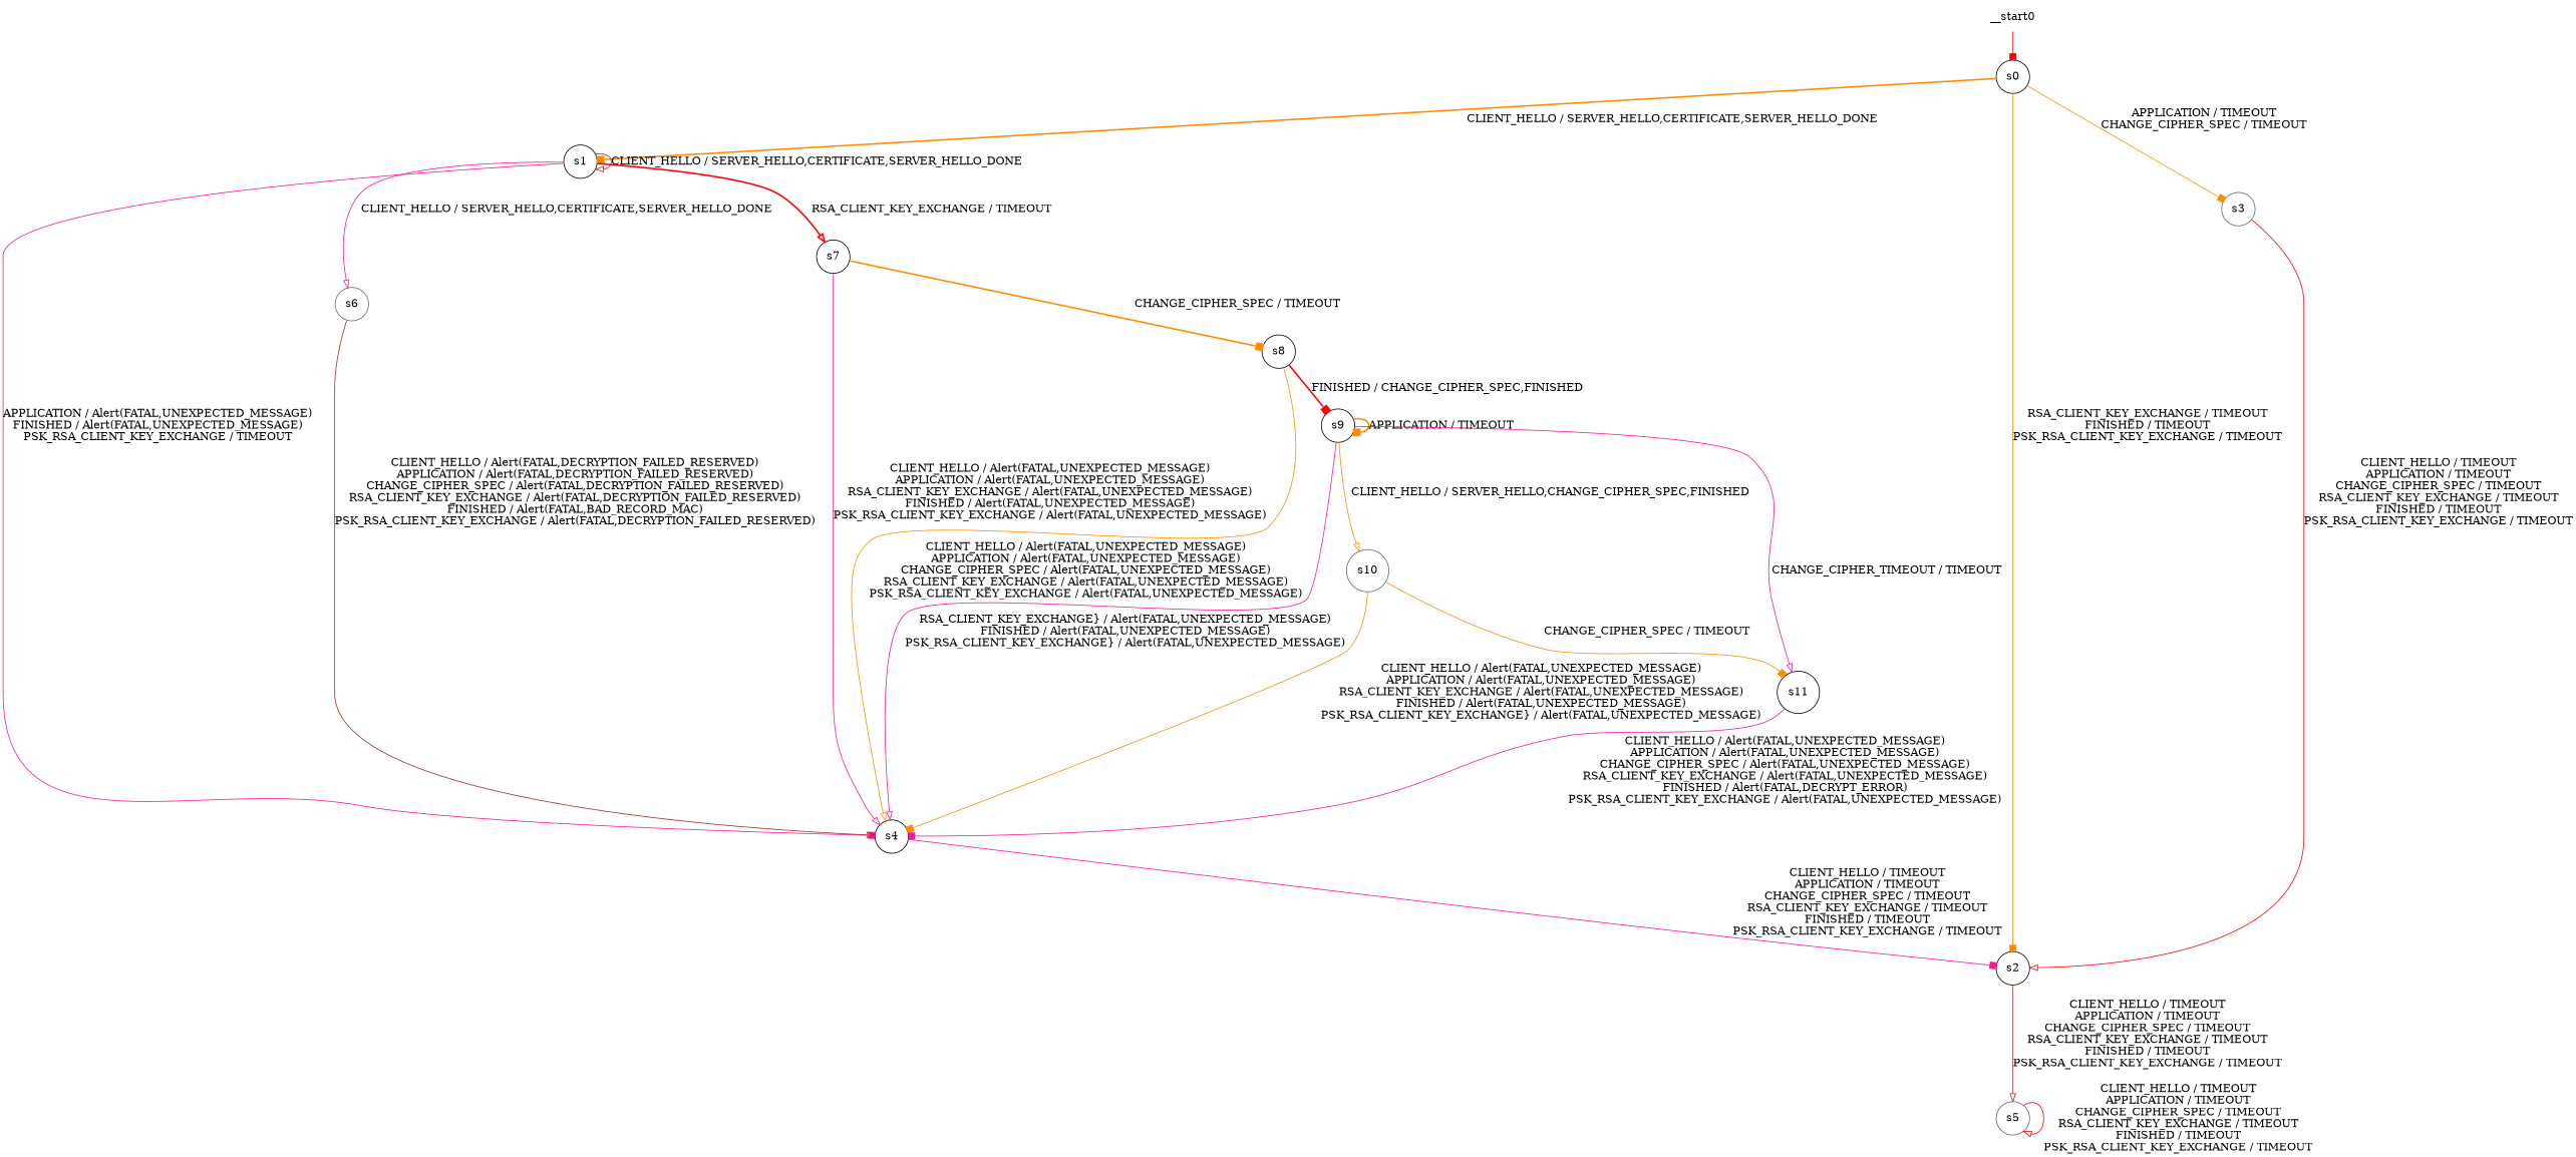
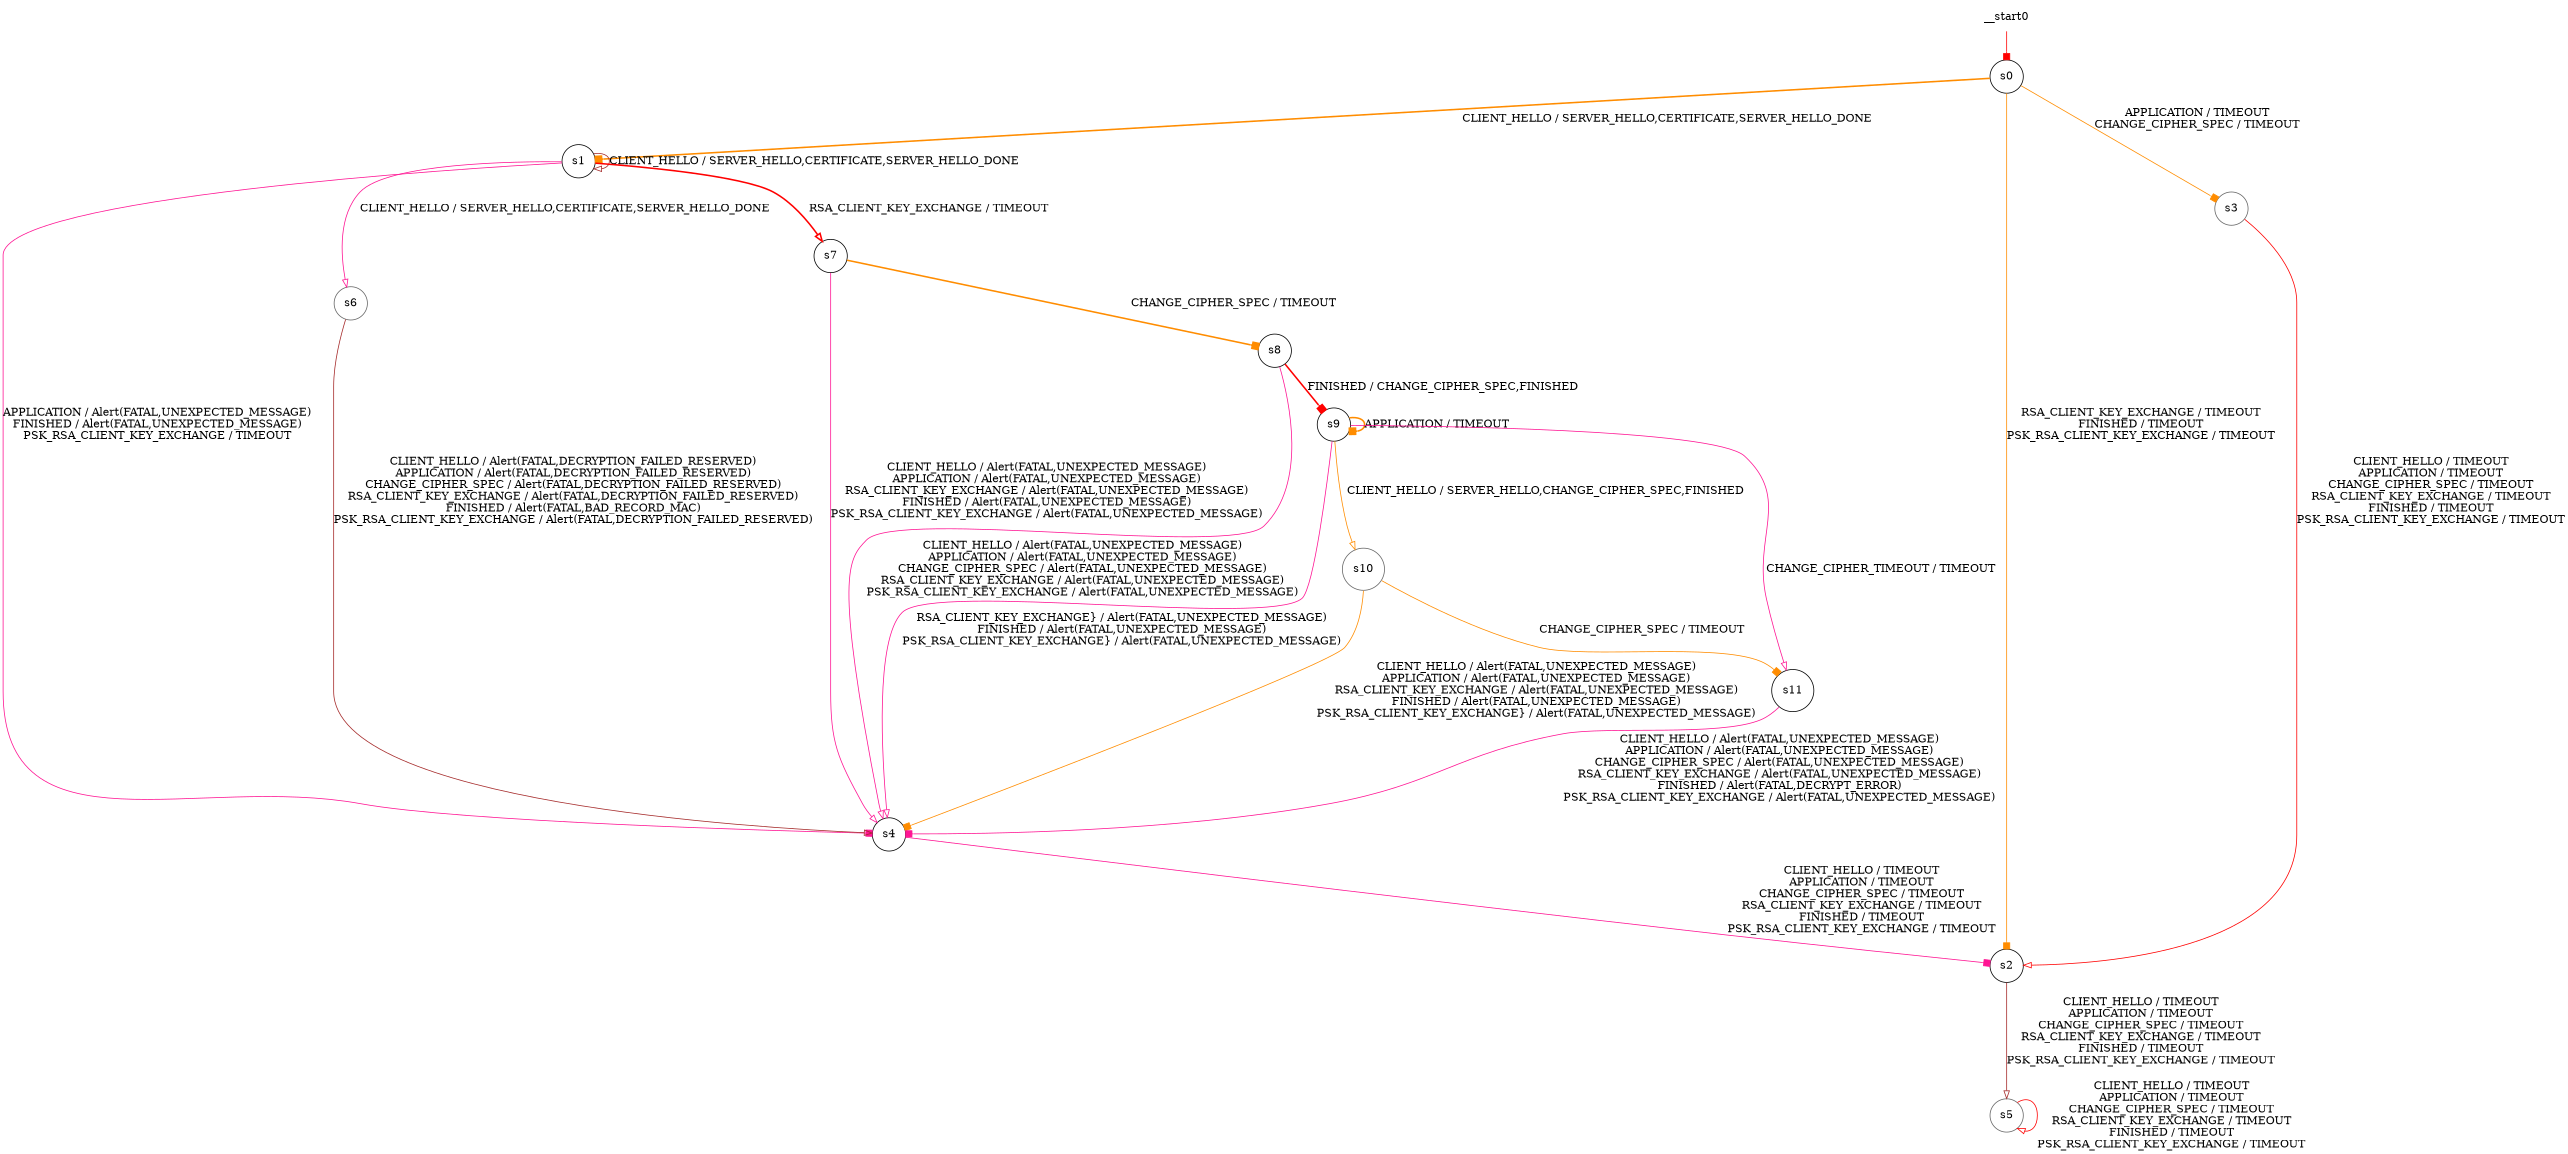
  digraph {
    node [color=black shape=circle]
    edge [arrowhead=box color=darkorange]
    __start0 [shape=none]
    n2 [label=s0]
    n3 [label=s1]
    n4 [label=s2]
    n5 [color=gray40 label=s3]
    n6 [label=s4]
    n7 [color=gray40 label=s6]
    n8 [label=s7]
    n9 [color=gray40 label=s5]
    n10 [label=s8]
    n11 [label=s9]
    n12 [color=gray40 label=s10]
    n13 [label=s11]
    __start0 -> n2 [color=red]
    n2 -> n3 [label="CLIENT_HELLO / SERVER_HELLO,CERTIFICATE,SERVER_HELLO_DONE" penwidth=2]
    n2 -> n4 [label="RSA_CLIENT_KEY_EXCHANGE / TIMEOUT\nFINISHED / TIMEOUT\nPSK_RSA_CLIENT_KEY_EXCHANGE / TIMEOUT"]
    n2 -> n5 [label="APPLICATION / TIMEOUT\nCHANGE_CIPHER_SPEC / TIMEOUT"]
    n3 -> n3 [arrowhead=onormal color=brown label="CLIENT_HELLO / SERVER_HELLO,CERTIFICATE,SERVER_HELLO_DONE"]
    n3 -> n6 [color=deeppink label="APPLICATION / Alert(FATAL,UNEXPECTED_MESSAGE)\nFINISHED / Alert(FATAL,UNEXPECTED_MESSAGE)\nPSK_RSA_CLIENT_KEY_EXCHANGE / TIMEOUT"]
    n3 -> n7 [arrowhead=onormal color=deeppink label="CLIENT_HELLO / SERVER_HELLO,CERTIFICATE,SERVER_HELLO_DONE"]
    n3 -> n8 [arrowhead=onormal color=red label="RSA_CLIENT_KEY_EXCHANGE / TIMEOUT" penwidth=2]
    n4 -> n9 [arrowhead=onormal color=brown label="CLIENT_HELLO / TIMEOUT\nAPPLICATION / TIMEOUT\nCHANGE_CIPHER_SPEC / TIMEOUT\nRSA_CLIENT_KEY_EXCHANGE / TIMEOUT\nFINISHED / TIMEOUT\nPSK_RSA_CLIENT_KEY_EXCHANGE / TIMEOUT"]
    n5 -> n4 [arrowhead=onormal color=red label="CLIENT_HELLO / TIMEOUT\nAPPLICATION / TIMEOUT\nCHANGE_CIPHER_SPEC / TIMEOUT\nRSA_CLIENT_KEY_EXCHANGE / TIMEOUT\nFINISHED / TIMEOUT\nPSK_RSA_CLIENT_KEY_EXCHANGE / TIMEOUT"]
    n6 -> n4 [color=deeppink label="CLIENT_HELLO / TIMEOUT\nAPPLICATION / TIMEOUT\nCHANGE_CIPHER_SPEC / TIMEOUT\nRSA_CLIENT_KEY_EXCHANGE / TIMEOUT\nFINISHED / TIMEOUT\nPSK_RSA_CLIENT_KEY_EXCHANGE / TIMEOUT"]
    n7 -> n6 [arrowhead=onormal color=brown label="CLIENT_HELLO / Alert(FATAL,DECRYPTION_FAILED_RESERVED)\nAPPLICATION / Alert(FATAL,DECRYPTION_FAILED_RESERVED)\nCHANGE_CIPHER_SPEC / Alert(FATAL,DECRYPTION_FAILED_RESERVED)\nRSA_CLIENT_KEY_EXCHANGE / Alert(FATAL,DECRYPTION_FAILED_RESERVED)\nFINISHED / Alert(FATAL,BAD_RECORD_MAC)\nPSK_RSA_CLIENT_KEY_EXCHANGE / Alert(FATAL,DECRYPTION_FAILED_RESERVED)"]
    n8 -> n6 [arrowhead=onormal color=deeppink label="CLIENT_HELLO / Alert(FATAL,UNEXPECTED_MESSAGE)\nAPPLICATION / Alert(FATAL,UNEXPECTED_MESSAGE)\nRSA_CLIENT_KEY_EXCHANGE / Alert(FATAL,UNEXPECTED_MESSAGE)\nFINISHED / Alert(FATAL,UNEXPECTED_MESSAGE)\nPSK_RSA_CLIENT_KEY_EXCHANGE / Alert(FATAL,UNEXPECTED_MESSAGE)"]
    n8 -> n10 [label="CHANGE_CIPHER_SPEC / TIMEOUT" penwidth=2]
    n9 -> n9 [arrowhead=onormal color=red label="CLIENT_HELLO / TIMEOUT\nAPPLICATION / TIMEOUT\nCHANGE_CIPHER_SPEC / TIMEOUT\nRSA_CLIENT_KEY_EXCHANGE / TIMEOUT\nFINISHED / TIMEOUT\nPSK_RSA_CLIENT_KEY_EXCHANGE / TIMEOUT"]
-   n10 -> n6 [arrowhead=onormal label="CLIENT_HELLO / Alert(FATAL,UNEXPECTED_MESSAGE)\nAPPLICATION / Alert(FATAL,UNEXPECTED_MESSAGE)\nCHANGE_CIPHER_SPEC / Alert(FATAL,UNEXPECTED_MESSAGE)\nRSA_CLIENT_KEY_EXCHANGE / Alert(FATAL,UNEXPECTED_MESSAGE)\nPSK_RSA_CLIENT_KEY_EXCHANGE / Alert(FATAL,UNEXPECTED_MESSAGE)"]
+   n10 -> n6 [arrowhead=onormal color=deeppink label="CLIENT_HELLO / Alert(FATAL,UNEXPECTED_MESSAGE)\nAPPLICATION / Alert(FATAL,UNEXPECTED_MESSAGE)\nCHANGE_CIPHER_SPEC / Alert(FATAL,UNEXPECTED_MESSAGE)\nRSA_CLIENT_KEY_EXCHANGE / Alert(FATAL,UNEXPECTED_MESSAGE)\nPSK_RSA_CLIENT_KEY_EXCHANGE / Alert(FATAL,UNEXPECTED_MESSAGE)"]
    n10 -> n11 [color=red label="FINISHED / CHANGE_CIPHER_SPEC,FINISHED" penwidth=2]
    n11 -> n6 [arrowhead=onormal color=deeppink label="RSA_CLIENT_KEY_EXCHANGE} / Alert(FATAL,UNEXPECTED_MESSAGE)\nFINISHED / Alert(FATAL,UNEXPECTED_MESSAGE)\nPSK_RSA_CLIENT_KEY_EXCHANGE} / Alert(FATAL,UNEXPECTED_MESSAGE)"]
    n11 -> n11 [label="APPLICATION / TIMEOUT" penwidth=2]
    n11 -> n12 [arrowhead=onormal label="CLIENT_HELLO / SERVER_HELLO,CHANGE_CIPHER_SPEC,FINISHED"]
    n11 -> n13 [arrowhead=onormal color=deeppink label="CHANGE_CIPHER_TIMEOUT / TIMEOUT"]
    n12 -> n6 [label="CLIENT_HELLO / Alert(FATAL,UNEXPECTED_MESSAGE)\nAPPLICATION / Alert(FATAL,UNEXPECTED_MESSAGE)\nRSA_CLIENT_KEY_EXCHANGE / Alert(FATAL,UNEXPECTED_MESSAGE)\nFINISHED / Alert(FATAL,UNEXPECTED_MESSAGE)\nPSK_RSA_CLIENT_KEY_EXCHANGE} / Alert(FATAL,UNEXPECTED_MESSAGE)"]
    n12 -> n13 [label="CHANGE_CIPHER_SPEC / TIMEOUT"]
    n13 -> n6 [color=deeppink label="CLIENT_HELLO / Alert(FATAL,UNEXPECTED_MESSAGE)\nAPPLICATION / Alert(FATAL,UNEXPECTED_MESSAGE)\nCHANGE_CIPHER_SPEC / Alert(FATAL,UNEXPECTED_MESSAGE)\nRSA_CLIENT_KEY_EXCHANGE / Alert(FATAL,UNEXPECTED_MESSAGE)\nFINISHED / Alert(FATAL,DECRYPT_ERROR)\nPSK_RSA_CLIENT_KEY_EXCHANGE / Alert(FATAL,UNEXPECTED_MESSAGE)"]
  }
